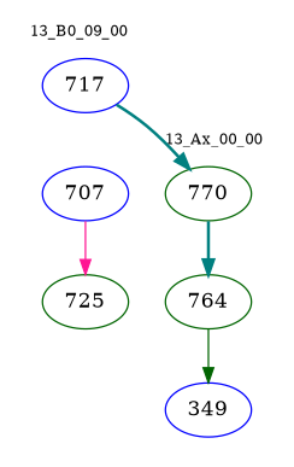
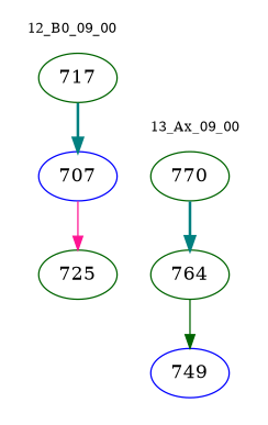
  digraph {
    node [color=darkgreen]
    edge [color=teal style=bold]
    n1 [label=770]
    n2 [label=764]
-   n3 [color=blue label=349]
-   n4 [color=blue label=717]
+   n3 [color=blue label=749]
+   n4 [label=717]
    n5 [color=blue label=707]
    n6 [label=725]
    subgraph cluster_1 {
      color=white
      fontsize=10
-     label="13_Ax_00_00"
+     label="13_Ax_09_00"
      n1
      n2
      n3
    }
    subgraph cluster_2 {
      color=white
      fontsize=10
-     label="13_B0_09_00"
+     label="12_B0_09_00"
      n4
      n5
      n6
    }
    n1 -> n2
    n2 -> n3 [color=darkgreen style=solid]
-   n4 -> n1
+   n4 -> n5
    n5 -> n6 [color=deeppink style=solid]
  }
